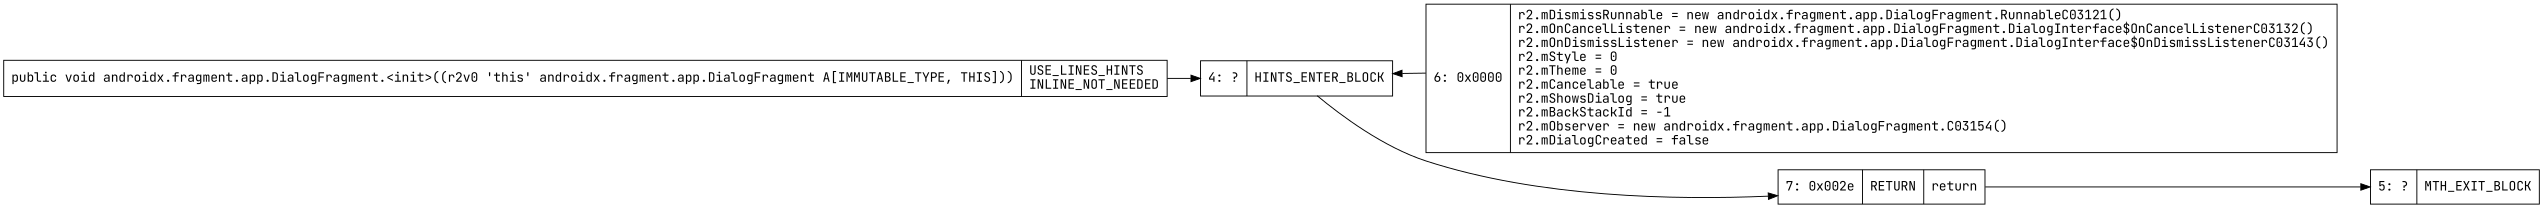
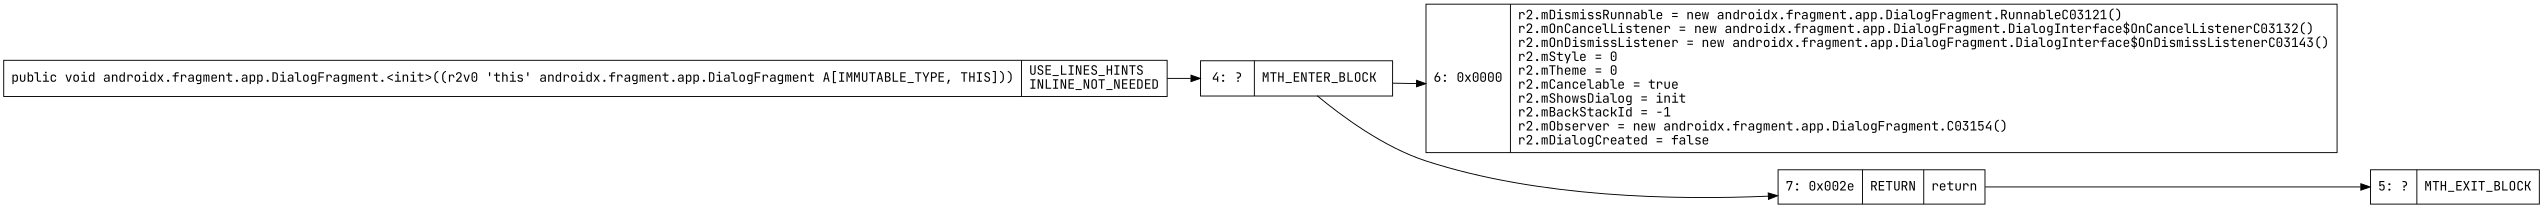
  digraph {
    fontname="JetBrains Mono"
    rankdir=LR
    node [fontname="JetBrains Mono" shape=record]
    edge [fontname="JetBrains Mono"]
-   n1 [label="{4\:\ ?|HINTS_ENTER_BLOCK\l}"]
-   n2 [label="{6\:\ 0x0000|r2.mDismissRunnable = new androidx.fragment.app.DialogFragment.RunnableC03121()\lr2.mOnCancelListener = new androidx.fragment.app.DialogFragment.DialogInterface$OnCancelListenerC03132()\lr2.mOnDismissListener = new androidx.fragment.app.DialogFragment.DialogInterface$OnDismissListenerC03143()\lr2.mStyle = 0\lr2.mTheme = 0\lr2.mCancelable = true\lr2.mShowsDialog = true\lr2.mBackStackId = \-1\lr2.mObserver = new androidx.fragment.app.DialogFragment.C03154()\lr2.mDialogCreated = false\l}"]
+   n1 [label="{4\:\ ?|MTH_ENTER_BLOCK\l}"]
+   n2 [label="{6\:\ 0x0000|r2.mDismissRunnable = new androidx.fragment.app.DialogFragment.RunnableC03121()\lr2.mOnCancelListener = new androidx.fragment.app.DialogFragment.DialogInterface$OnCancelListenerC03132()\lr2.mOnDismissListener = new androidx.fragment.app.DialogFragment.DialogInterface$OnDismissListenerC03143()\lr2.mStyle = 0\lr2.mTheme = 0\lr2.mCancelable = true\lr2.mShowsDialog = init\lr2.mBackStackId = \-1\lr2.mObserver = new androidx.fragment.app.DialogFragment.C03154()\lr2.mDialogCreated = false\l}"]
    n3 [label="{7\:\ 0x002e|RETURN\l|return\l}"]
    n4 [label="{5\:\ ?|MTH_EXIT_BLOCK\l}"]
    n5 [label="{public void androidx.fragment.app.DialogFragment.\<init\>((r2v0 'this' androidx.fragment.app.DialogFragment A[IMMUTABLE_TYPE, THIS]))  | USE_LINES_HINTS\lINLINE_NOT_NEEDED\l}"]
-   n2 -> n1
+   n1 -> n2
    n1 -> n3
    n3 -> n4
    n5 -> n1
  }
